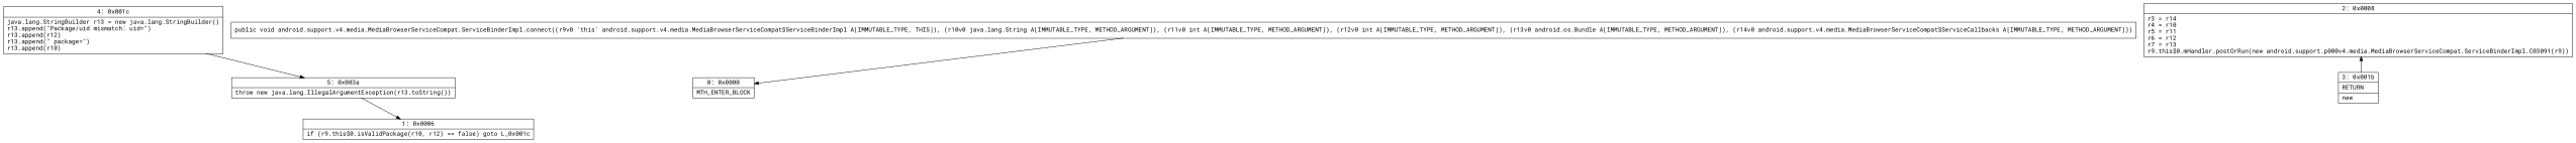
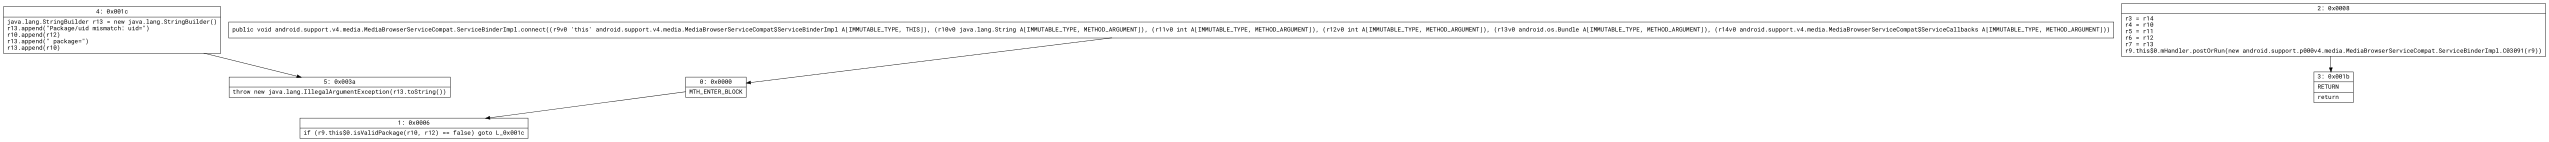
  digraph {
    fontname="Roboto Mono"
    node [fontname="Roboto Mono" shape=record]
    edge [fontname="Roboto Mono"]
    n1 [label="{0\:\ 0x0000|MTH_ENTER_BLOCK\l}"]
    n2 [label="{1\:\ 0x0006|if (r9.this$0.isValidPackage(r10, r12) == false) goto L_0x001c\l}"]
    n3 [label="{2\:\ 0x0008|r3 = r14\lr4 = r10\lr5 = r11\lr6 = r12\lr7 = r13\lr9.this$0.mHandler.postOrRun(new android.support.p000v4.media.MediaBrowserServiceCompat.ServiceBinderImpl.C03091(r9))\l}"]
-   n4 [label="{3\:\ 0x001b|RETURN\l|new\l}"]
-   n5 [label="{4\:\ 0x001c|java.lang.StringBuilder r13 = new java.lang.StringBuilder()\lr13.append(\"Package\/uid mismatch: uid=\")\lr13.append(r12)\lr13.append(\" package=\")\lr13.append(r10)\l}"]
+   n4 [label="{3\:\ 0x001b|RETURN\l|return\l}"]
+   n5 [label="{4\:\ 0x001c|java.lang.StringBuilder r13 = new java.lang.StringBuilder()\lr13.append(\"Package\/uid mismatch: uid=\")\lr10.append(r12)\lr13.append(\" package=\")\lr13.append(r10)\l}"]
    n6 [label="{5\:\ 0x003a|throw new java.lang.IllegalArgumentException(r13.toString())\l}"]
    n7 [label="{public void android.support.v4.media.MediaBrowserServiceCompat.ServiceBinderImpl.connect((r9v0 'this' android.support.v4.media.MediaBrowserServiceCompat$ServiceBinderImpl A[IMMUTABLE_TYPE, THIS]), (r10v0 java.lang.String A[IMMUTABLE_TYPE, METHOD_ARGUMENT]), (r11v0 int A[IMMUTABLE_TYPE, METHOD_ARGUMENT]), (r12v0 int A[IMMUTABLE_TYPE, METHOD_ARGUMENT]), (r13v0 android.os.Bundle A[IMMUTABLE_TYPE, METHOD_ARGUMENT]), (r14v0 android.support.v4.media.MediaBrowserServiceCompat$ServiceCallbacks A[IMMUTABLE_TYPE, METHOD_ARGUMENT])) }"]
-   n6 -> n2
-   n4 -> n3
+   n1 -> n2
+   n3 -> n4
    n5 -> n6
    n7 -> n1
  }
